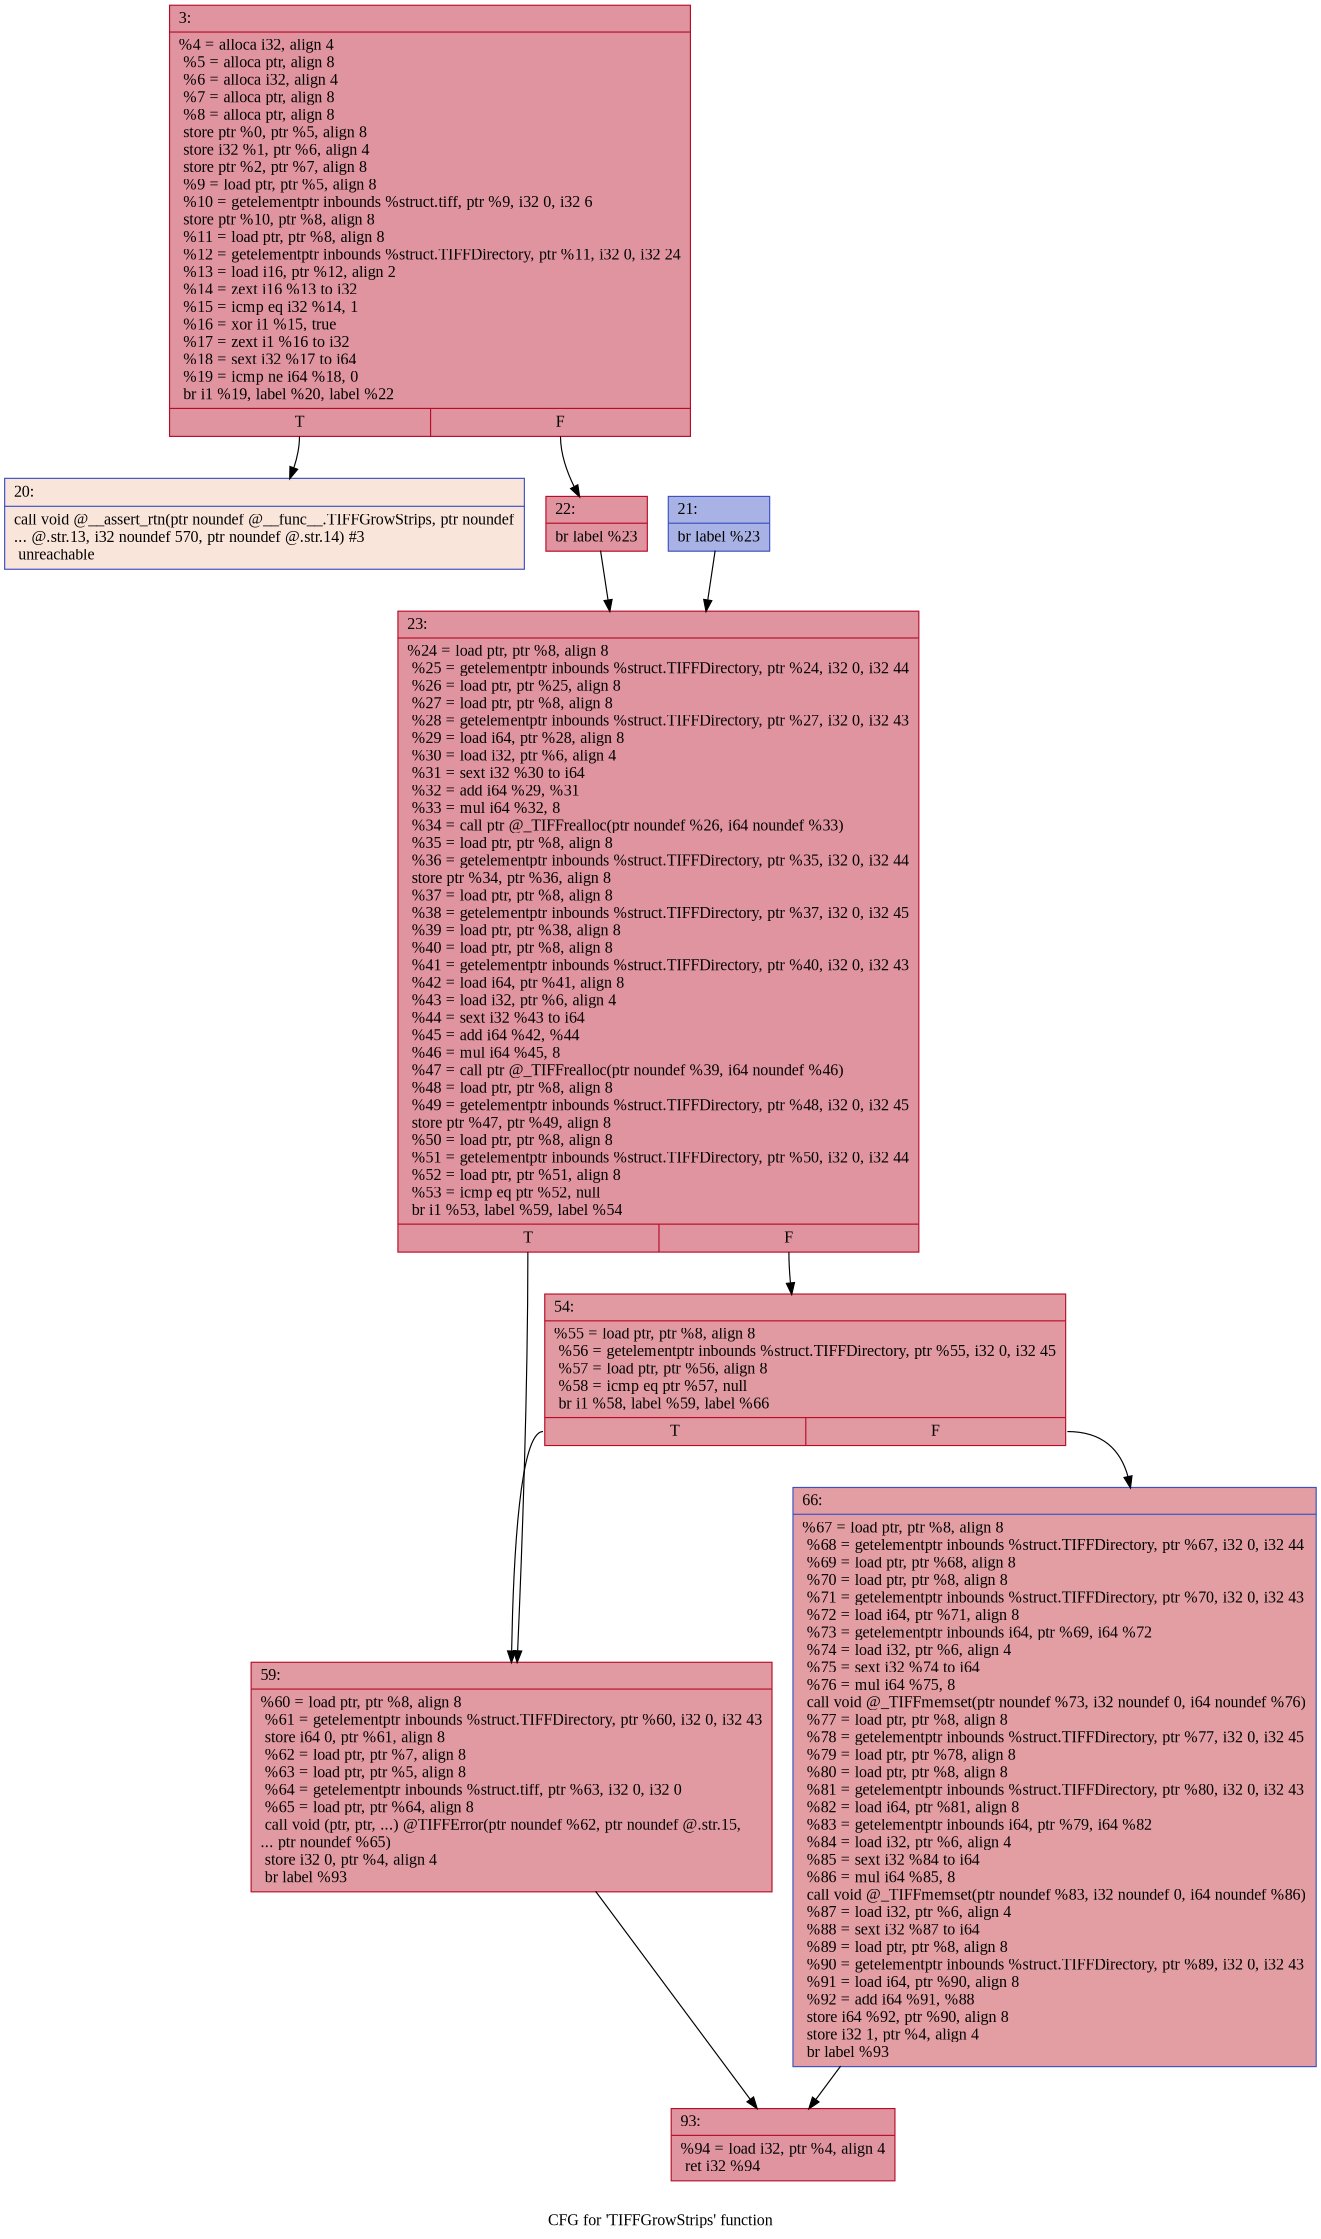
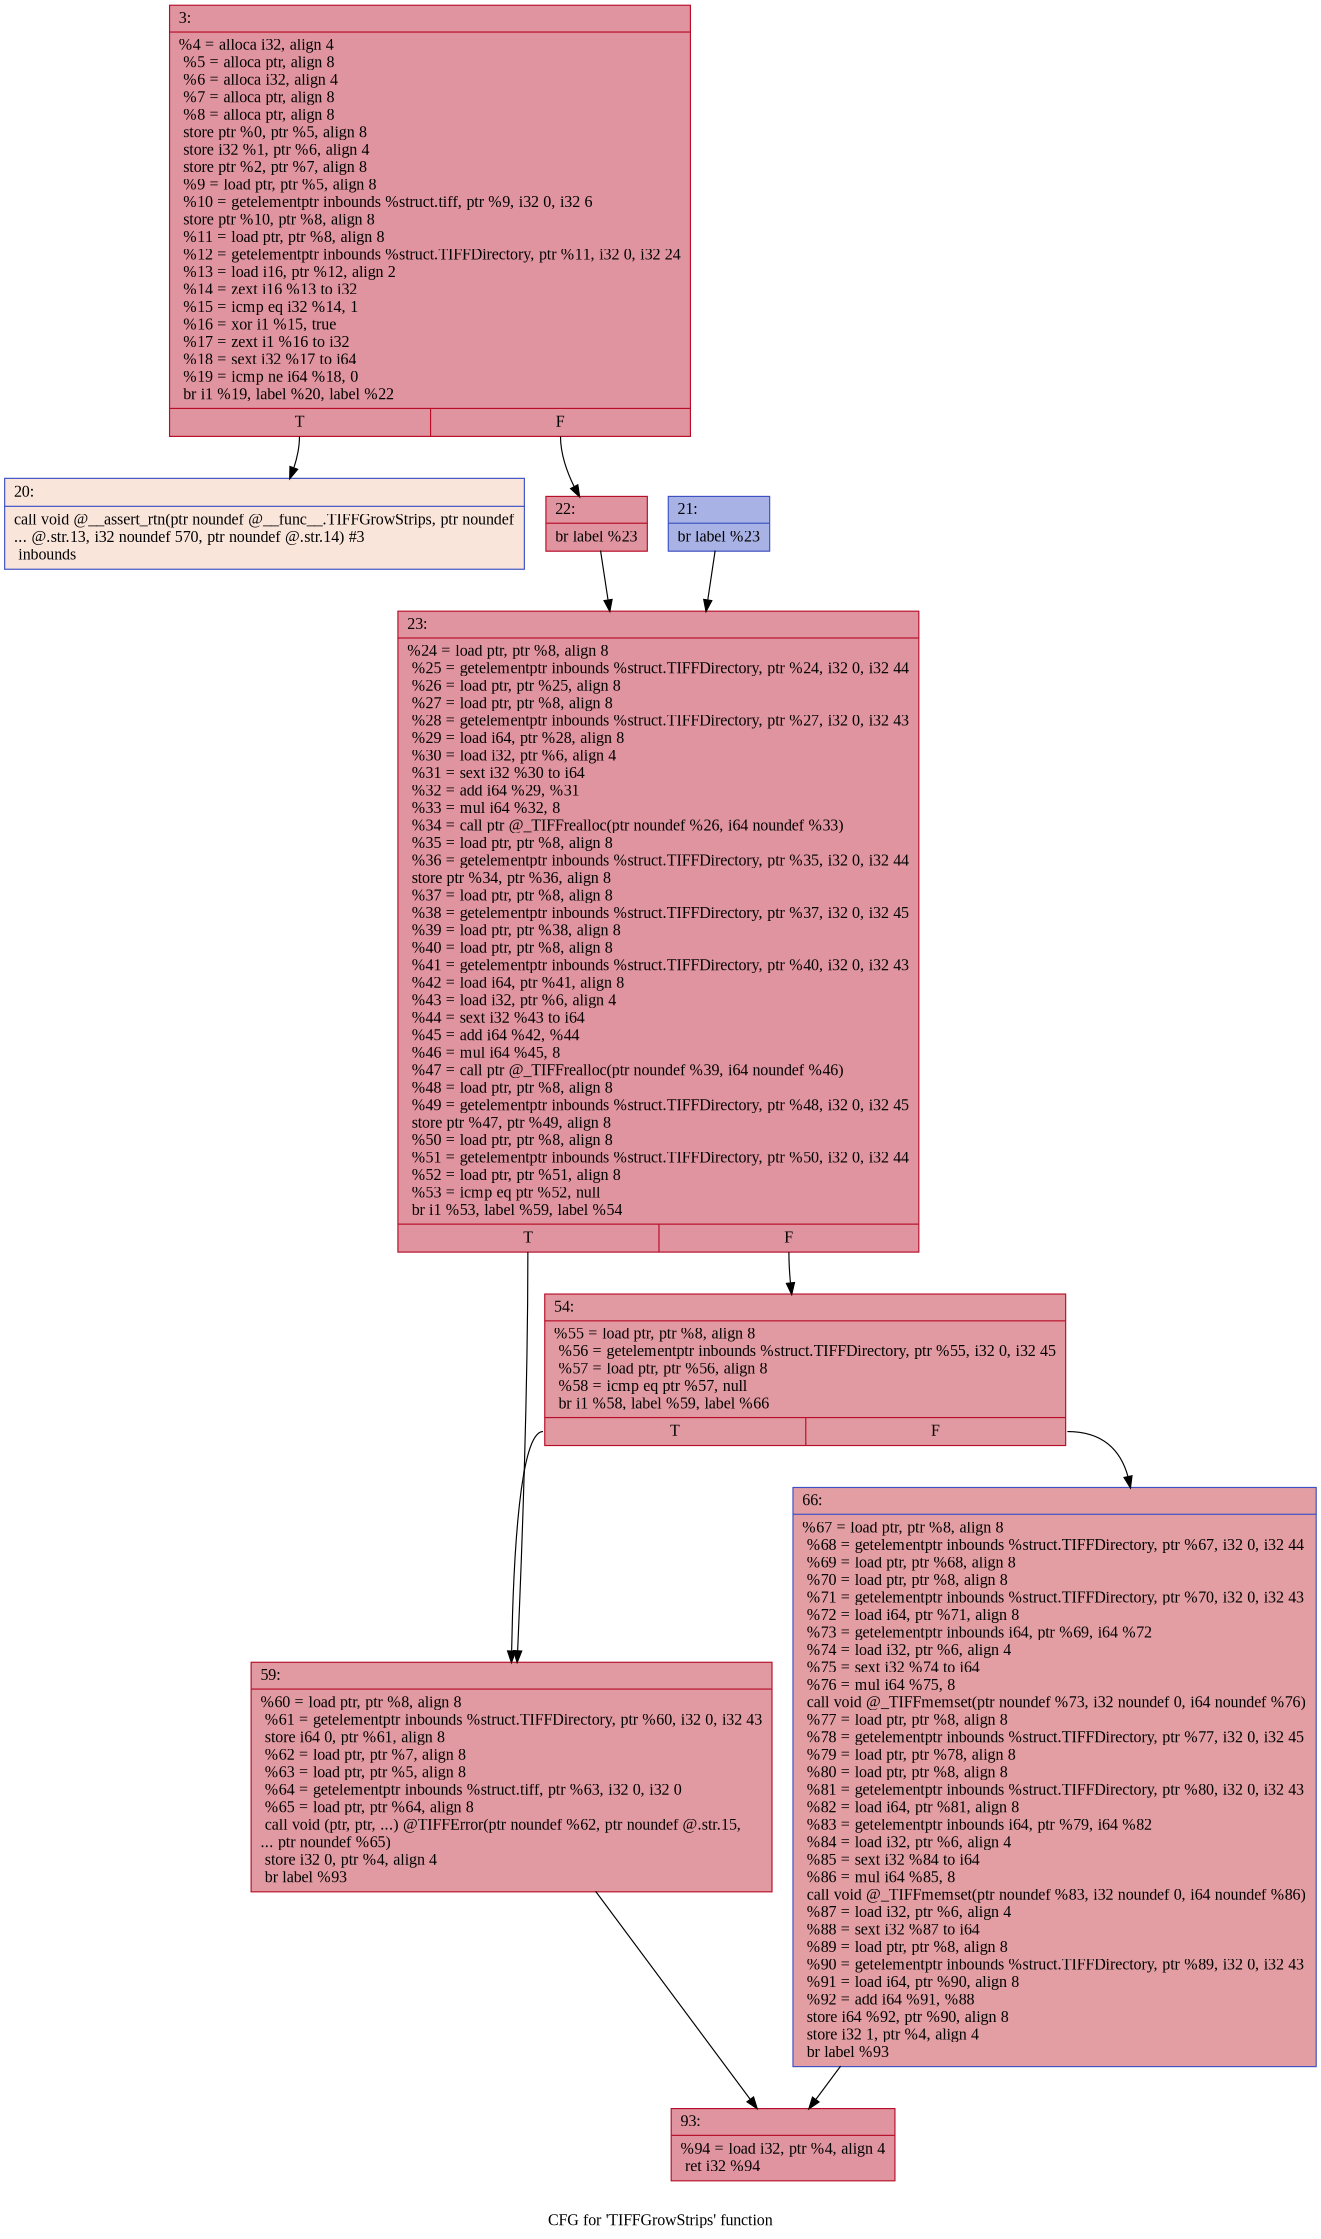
  digraph {
    label="CFG for 'TIFFGrowStrips' function"
    fontname="Liberation Serif"
    node [color="#b70d28ff" fillcolor="#b70d2870" fontname="Liberation Serif" shape=record style=filled]
    edge [fontname="Liberation Serif"]
    n1 [label="{3:\l|  %4 = alloca i32, align 4\l  %5 = alloca ptr, align 8\l  %6 = alloca i32, align 4\l  %7 = alloca ptr, align 8\l  %8 = alloca ptr, align 8\l  store ptr %0, ptr %5, align 8\l  store i32 %1, ptr %6, align 4\l  store ptr %2, ptr %7, align 8\l  %9 = load ptr, ptr %5, align 8\l  %10 = getelementptr inbounds %struct.tiff, ptr %9, i32 0, i32 6\l  store ptr %10, ptr %8, align 8\l  %11 = load ptr, ptr %8, align 8\l  %12 = getelementptr inbounds %struct.TIFFDirectory, ptr %11, i32 0, i32 24\l  %13 = load i16, ptr %12, align 2\l  %14 = zext i16 %13 to i32\l  %15 = icmp eq i32 %14, 1\l  %16 = xor i1 %15, true\l  %17 = zext i1 %16 to i32\l  %18 = sext i32 %17 to i64\l  %19 = icmp ne i64 %18, 0\l  br i1 %19, label %20, label %22\l|{<s0>T|<s1>F}}"]
-   n2 [color="#3d50c3ff" fillcolor="#f4c5ad70" label="{20:\l|  call void @__assert_rtn(ptr noundef @__func__.TIFFGrowStrips, ptr noundef\l... @.str.13, i32 noundef 570, ptr noundef @.str.14) #3\l  unreachable\l}"]
+   n2 [color="#3d50c3ff" fillcolor="#f4c5ad70" label="{20:\l|  call void @__assert_rtn(ptr noundef @__func__.TIFFGrowStrips, ptr noundef\l... @.str.13, i32 noundef 570, ptr noundef @.str.14) #3\l  inbounds\l}"]
    n3 [label="{22:\l|  br label %23\l}"]
    n4 [label="{23:\l|  %24 = load ptr, ptr %8, align 8\l  %25 = getelementptr inbounds %struct.TIFFDirectory, ptr %24, i32 0, i32 44\l  %26 = load ptr, ptr %25, align 8\l  %27 = load ptr, ptr %8, align 8\l  %28 = getelementptr inbounds %struct.TIFFDirectory, ptr %27, i32 0, i32 43\l  %29 = load i64, ptr %28, align 8\l  %30 = load i32, ptr %6, align 4\l  %31 = sext i32 %30 to i64\l  %32 = add i64 %29, %31\l  %33 = mul i64 %32, 8\l  %34 = call ptr @_TIFFrealloc(ptr noundef %26, i64 noundef %33)\l  %35 = load ptr, ptr %8, align 8\l  %36 = getelementptr inbounds %struct.TIFFDirectory, ptr %35, i32 0, i32 44\l  store ptr %34, ptr %36, align 8\l  %37 = load ptr, ptr %8, align 8\l  %38 = getelementptr inbounds %struct.TIFFDirectory, ptr %37, i32 0, i32 45\l  %39 = load ptr, ptr %38, align 8\l  %40 = load ptr, ptr %8, align 8\l  %41 = getelementptr inbounds %struct.TIFFDirectory, ptr %40, i32 0, i32 43\l  %42 = load i64, ptr %41, align 8\l  %43 = load i32, ptr %6, align 4\l  %44 = sext i32 %43 to i64\l  %45 = add i64 %42, %44\l  %46 = mul i64 %45, 8\l  %47 = call ptr @_TIFFrealloc(ptr noundef %39, i64 noundef %46)\l  %48 = load ptr, ptr %8, align 8\l  %49 = getelementptr inbounds %struct.TIFFDirectory, ptr %48, i32 0, i32 45\l  store ptr %47, ptr %49, align 8\l  %50 = load ptr, ptr %8, align 8\l  %51 = getelementptr inbounds %struct.TIFFDirectory, ptr %50, i32 0, i32 44\l  %52 = load ptr, ptr %51, align 8\l  %53 = icmp eq ptr %52, null\l  br i1 %53, label %59, label %54\l|{<s0>T|<s1>F}}"]
    n5 [color="#3d50c3ff" fillcolor="#3d50c370" label="{21:\l|  br label %23\l}"]
    n6 [fillcolor="#bb1b2c70" label="{59:\l|  %60 = load ptr, ptr %8, align 8\l  %61 = getelementptr inbounds %struct.TIFFDirectory, ptr %60, i32 0, i32 43\l  store i64 0, ptr %61, align 8\l  %62 = load ptr, ptr %7, align 8\l  %63 = load ptr, ptr %5, align 8\l  %64 = getelementptr inbounds %struct.tiff, ptr %63, i32 0, i32 0\l  %65 = load ptr, ptr %64, align 8\l  call void (ptr, ptr, ...) @TIFFError(ptr noundef %62, ptr noundef @.str.15,\l... ptr noundef %65)\l  store i32 0, ptr %4, align 4\l  br label %93\l}"]
    n7 [fillcolor="#bb1b2c70" label="{54:\l|  %55 = load ptr, ptr %8, align 8\l  %56 = getelementptr inbounds %struct.TIFFDirectory, ptr %55, i32 0, i32 45\l  %57 = load ptr, ptr %56, align 8\l  %58 = icmp eq ptr %57, null\l  br i1 %58, label %59, label %66\l|{<s0>T|<s1>F}}"]
    n8 [label="{93:\l|  %94 = load i32, ptr %4, align 4\l  ret i32 %94\l}"]
    n9 [color="#3d50c3ff" fillcolor="#be242e70" label="{66:\l|  %67 = load ptr, ptr %8, align 8\l  %68 = getelementptr inbounds %struct.TIFFDirectory, ptr %67, i32 0, i32 44\l  %69 = load ptr, ptr %68, align 8\l  %70 = load ptr, ptr %8, align 8\l  %71 = getelementptr inbounds %struct.TIFFDirectory, ptr %70, i32 0, i32 43\l  %72 = load i64, ptr %71, align 8\l  %73 = getelementptr inbounds i64, ptr %69, i64 %72\l  %74 = load i32, ptr %6, align 4\l  %75 = sext i32 %74 to i64\l  %76 = mul i64 %75, 8\l  call void @_TIFFmemset(ptr noundef %73, i32 noundef 0, i64 noundef %76)\l  %77 = load ptr, ptr %8, align 8\l  %78 = getelementptr inbounds %struct.TIFFDirectory, ptr %77, i32 0, i32 45\l  %79 = load ptr, ptr %78, align 8\l  %80 = load ptr, ptr %8, align 8\l  %81 = getelementptr inbounds %struct.TIFFDirectory, ptr %80, i32 0, i32 43\l  %82 = load i64, ptr %81, align 8\l  %83 = getelementptr inbounds i64, ptr %79, i64 %82\l  %84 = load i32, ptr %6, align 4\l  %85 = sext i32 %84 to i64\l  %86 = mul i64 %85, 8\l  call void @_TIFFmemset(ptr noundef %83, i32 noundef 0, i64 noundef %86)\l  %87 = load i32, ptr %6, align 4\l  %88 = sext i32 %87 to i64\l  %89 = load ptr, ptr %8, align 8\l  %90 = getelementptr inbounds %struct.TIFFDirectory, ptr %89, i32 0, i32 43\l  %91 = load i64, ptr %90, align 8\l  %92 = add i64 %91, %88\l  store i64 %92, ptr %90, align 8\l  store i32 1, ptr %4, align 4\l  br label %93\l}"]
    n1 -> n2 [tailport=s0]
    n1 -> n3 [tailport=s1]
    n3 -> n4
    n4 -> n6 [tailport=s0]
    n4 -> n7 [tailport=s1]
    n5 -> n4
    n6 -> n8
    n7 -> n6 [tailport=s0]
    n7 -> n9 [tailport=s1]
    n9 -> n8
  }
